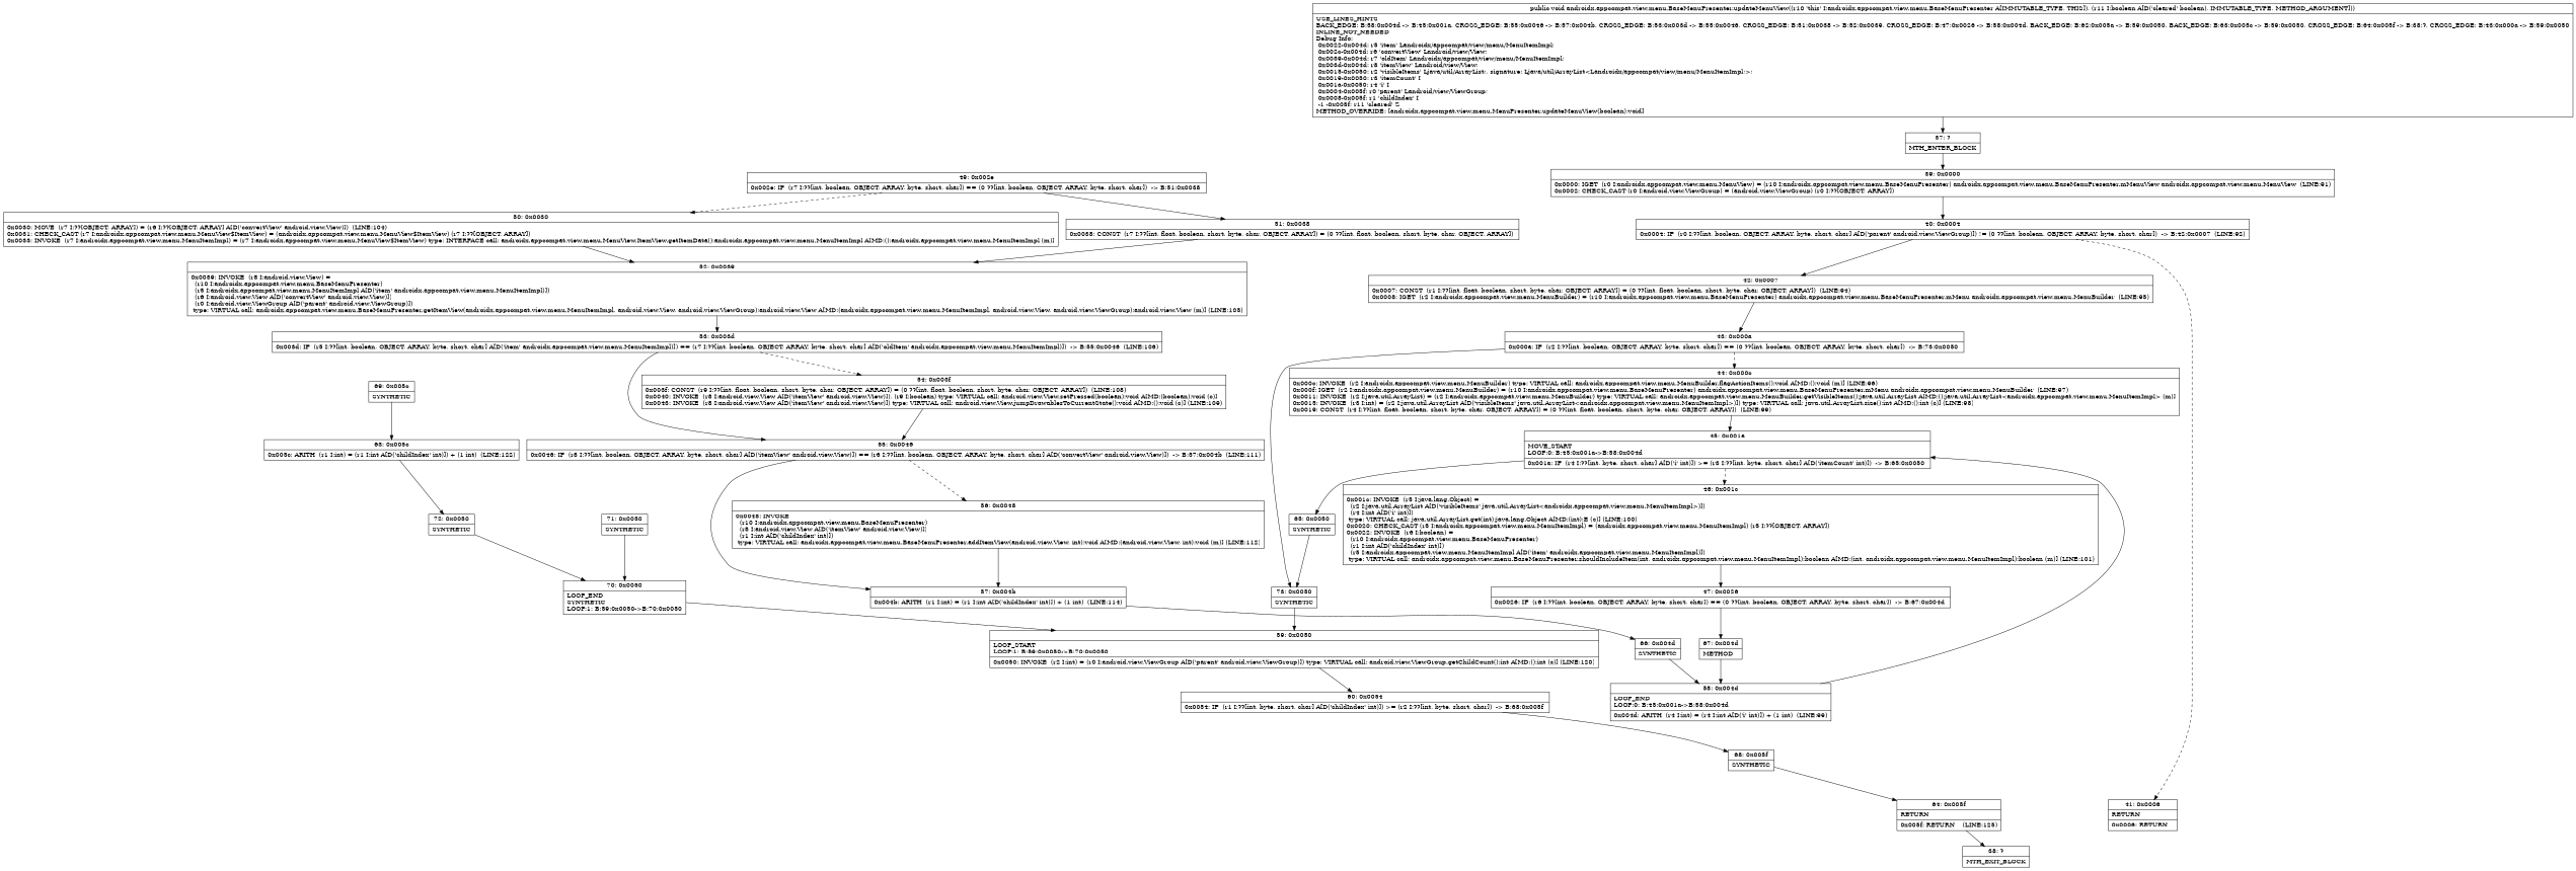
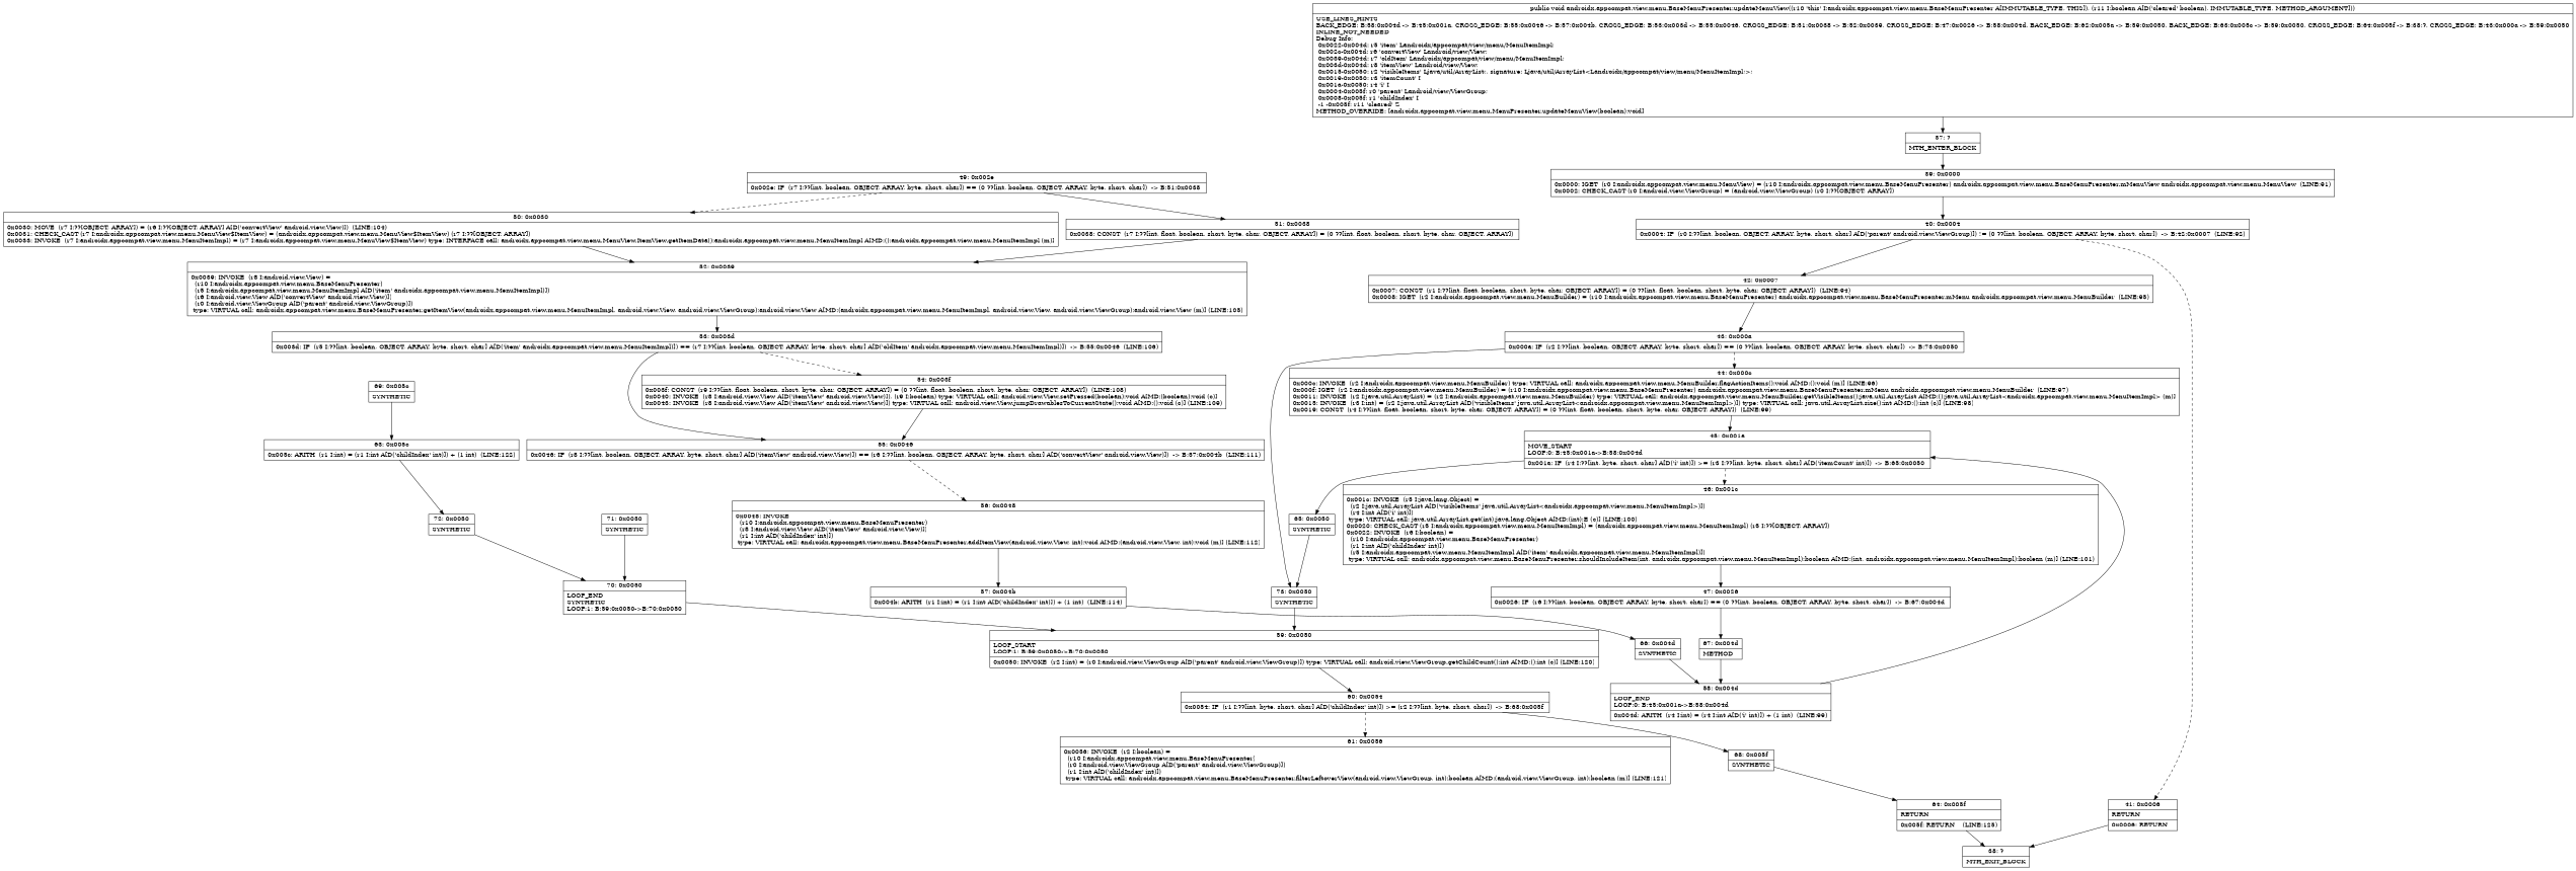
  digraph {
    node [shape=record]
    n1 [label="{37\:\ ?|MTH_ENTER_BLOCK\l}"]
    n2 [label="{39\:\ 0x0000|0x0000: IGET  (r0 I:androidx.appcompat.view.menu.MenuView) = (r10 I:androidx.appcompat.view.menu.BaseMenuPresenter) androidx.appcompat.view.menu.BaseMenuPresenter.mMenuView androidx.appcompat.view.menu.MenuView  (LINE:91)\l0x0002: CHECK_CAST (r0 I:android.view.ViewGroup) = (android.view.ViewGroup) (r0 I:??[OBJECT, ARRAY]) \l}"]
    n3 [label="{40\:\ 0x0004|0x0004: IF  (r0 I:??[int, boolean, OBJECT, ARRAY, byte, short, char] A[D('parent' android.view.ViewGroup)]) != (0 ??[int, boolean, OBJECT, ARRAY, byte, short, char])  \-\> B:42:0x0007  (LINE:92)\l}"]
    n4 [label="{41\:\ 0x0006|RETURN\l|0x0006: RETURN   \l}"]
    n5 [label="{42\:\ 0x0007|0x0007: CONST  (r1 I:??[int, float, boolean, short, byte, char, OBJECT, ARRAY]) = (0 ??[int, float, boolean, short, byte, char, OBJECT, ARRAY])  (LINE:94)\l0x0008: IGET  (r2 I:androidx.appcompat.view.menu.MenuBuilder) = (r10 I:androidx.appcompat.view.menu.BaseMenuPresenter) androidx.appcompat.view.menu.BaseMenuPresenter.mMenu androidx.appcompat.view.menu.MenuBuilder  (LINE:95)\l}"]
    n6 [label="{38\:\ ?|MTH_EXIT_BLOCK\l}"]
    n7 [label="{43\:\ 0x000a|0x000a: IF  (r2 I:??[int, boolean, OBJECT, ARRAY, byte, short, char]) == (0 ??[int, boolean, OBJECT, ARRAY, byte, short, char])  \-\> B:73:0x0050 \l}"]
    n8 [label="{44\:\ 0x000c|0x000c: INVOKE  (r2 I:androidx.appcompat.view.menu.MenuBuilder) type: VIRTUAL call: androidx.appcompat.view.menu.MenuBuilder.flagActionItems():void A[MD:():void (m)] (LINE:96)\l0x000f: IGET  (r2 I:androidx.appcompat.view.menu.MenuBuilder) = (r10 I:androidx.appcompat.view.menu.BaseMenuPresenter) androidx.appcompat.view.menu.BaseMenuPresenter.mMenu androidx.appcompat.view.menu.MenuBuilder  (LINE:97)\l0x0011: INVOKE  (r2 I:java.util.ArrayList) = (r2 I:androidx.appcompat.view.menu.MenuBuilder) type: VIRTUAL call: androidx.appcompat.view.menu.MenuBuilder.getVisibleItems():java.util.ArrayList A[MD:():java.util.ArrayList\<androidx.appcompat.view.menu.MenuItemImpl\> (m)]\l0x0015: INVOKE  (r3 I:int) = (r2 I:java.util.ArrayList A[D('visibleItems' java.util.ArrayList\<androidx.appcompat.view.menu.MenuItemImpl\>)]) type: VIRTUAL call: java.util.ArrayList.size():int A[MD:():int (c)] (LINE:98)\l0x0019: CONST  (r4 I:??[int, float, boolean, short, byte, char, OBJECT, ARRAY]) = (0 ??[int, float, boolean, short, byte, char, OBJECT, ARRAY])  (LINE:99)\l}"]
    n9 [label="{73\:\ 0x0050|SYNTHETIC\l}"]
    n10 [label="{45\:\ 0x001a|MOVE_START\lLOOP:0: B:45:0x001a\-\>B:58:0x004d\l|0x001a: IF  (r4 I:??[int, byte, short, char] A[D('i' int)]) \>= (r3 I:??[int, byte, short, char] A[D('itemCount' int)])  \-\> B:65:0x0050 \l}"]
    n11 [label="{59\:\ 0x0050|LOOP_START\lLOOP:1: B:59:0x0050\-\>B:70:0x0050\l|0x0050: INVOKE  (r2 I:int) = (r0 I:android.view.ViewGroup A[D('parent' android.view.ViewGroup)]) type: VIRTUAL call: android.view.ViewGroup.getChildCount():int A[MD:():int (c)] (LINE:120)\l}"]
    n12 [label="{46\:\ 0x001c|0x001c: INVOKE  (r5 I:java.lang.Object) = \l  (r2 I:java.util.ArrayList A[D('visibleItems' java.util.ArrayList\<androidx.appcompat.view.menu.MenuItemImpl\>)])\l  (r4 I:int A[D('i' int)])\l type: VIRTUAL call: java.util.ArrayList.get(int):java.lang.Object A[MD:(int):E (c)] (LINE:100)\l0x0020: CHECK_CAST (r5 I:androidx.appcompat.view.menu.MenuItemImpl) = (androidx.appcompat.view.menu.MenuItemImpl) (r5 I:??[OBJECT, ARRAY]) \l0x0022: INVOKE  (r6 I:boolean) = \l  (r10 I:androidx.appcompat.view.menu.BaseMenuPresenter)\l  (r1 I:int A[D('childIndex' int)])\l  (r5 I:androidx.appcompat.view.menu.MenuItemImpl A[D('item' androidx.appcompat.view.menu.MenuItemImpl)])\l type: VIRTUAL call: androidx.appcompat.view.menu.BaseMenuPresenter.shouldIncludeItem(int, androidx.appcompat.view.menu.MenuItemImpl):boolean A[MD:(int, androidx.appcompat.view.menu.MenuItemImpl):boolean (m)] (LINE:101)\l}"]
    n13 [label="{65\:\ 0x0050|SYNTHETIC\l}"]
    n14 [label="{47\:\ 0x0026|0x0026: IF  (r6 I:??[int, boolean, OBJECT, ARRAY, byte, short, char]) == (0 ??[int, boolean, OBJECT, ARRAY, byte, short, char])  \-\> B:67:0x004d \l}"]
    n15 [label="{67\:\ 0x004d|METHOD\l}"]
    n16 [label="{58\:\ 0x004d|LOOP_END\lLOOP:0: B:45:0x001a\-\>B:58:0x004d\l|0x004d: ARITH  (r4 I:int) = (r4 I:int A[D('i' int)]) + (1 int)  (LINE:99)\l}"]
    n17 [label="{49\:\ 0x002e|0x002e: IF  (r7 I:??[int, boolean, OBJECT, ARRAY, byte, short, char]) == (0 ??[int, boolean, OBJECT, ARRAY, byte, short, char])  \-\> B:51:0x0038 \l}"]
    n18 [label="{50\:\ 0x0030|0x0030: MOVE  (r7 I:??[OBJECT, ARRAY]) = (r6 I:??[OBJECT, ARRAY] A[D('convertView' android.view.View)])  (LINE:104)\l0x0031: CHECK_CAST (r7 I:androidx.appcompat.view.menu.MenuView$ItemView) = (androidx.appcompat.view.menu.MenuView$ItemView) (r7 I:??[OBJECT, ARRAY]) \l0x0033: INVOKE  (r7 I:androidx.appcompat.view.menu.MenuItemImpl) = (r7 I:androidx.appcompat.view.menu.MenuView$ItemView) type: INTERFACE call: androidx.appcompat.view.menu.MenuView.ItemView.getItemData():androidx.appcompat.view.menu.MenuItemImpl A[MD:():androidx.appcompat.view.menu.MenuItemImpl (m)]\l}"]
    n19 [label="{51\:\ 0x0038|0x0038: CONST  (r7 I:??[int, float, boolean, short, byte, char, OBJECT, ARRAY]) = (0 ??[int, float, boolean, short, byte, char, OBJECT, ARRAY]) \l}"]
    n20 [label="{52\:\ 0x0039|0x0039: INVOKE  (r8 I:android.view.View) = \l  (r10 I:androidx.appcompat.view.menu.BaseMenuPresenter)\l  (r5 I:androidx.appcompat.view.menu.MenuItemImpl A[D('item' androidx.appcompat.view.menu.MenuItemImpl)])\l  (r6 I:android.view.View A[D('convertView' android.view.View)])\l  (r0 I:android.view.ViewGroup A[D('parent' android.view.ViewGroup)])\l type: VIRTUAL call: androidx.appcompat.view.menu.BaseMenuPresenter.getItemView(androidx.appcompat.view.menu.MenuItemImpl, android.view.View, android.view.ViewGroup):android.view.View A[MD:(androidx.appcompat.view.menu.MenuItemImpl, android.view.View, android.view.ViewGroup):android.view.View (m)] (LINE:105)\l}"]
    n21 [label="{53\:\ 0x003d|0x003d: IF  (r5 I:??[int, boolean, OBJECT, ARRAY, byte, short, char] A[D('item' androidx.appcompat.view.menu.MenuItemImpl)]) == (r7 I:??[int, boolean, OBJECT, ARRAY, byte, short, char] A[D('oldItem' androidx.appcompat.view.menu.MenuItemImpl)])  \-\> B:55:0x0046  (LINE:106)\l}"]
    n22 [label="{54\:\ 0x003f|0x003f: CONST  (r9 I:??[int, float, boolean, short, byte, char, OBJECT, ARRAY]) = (0 ??[int, float, boolean, short, byte, char, OBJECT, ARRAY])  (LINE:108)\l0x0040: INVOKE  (r8 I:android.view.View A[D('itemView' android.view.View)]), (r9 I:boolean) type: VIRTUAL call: android.view.View.setPressed(boolean):void A[MD:(boolean):void (c)]\l0x0043: INVOKE  (r8 I:android.view.View A[D('itemView' android.view.View)]) type: VIRTUAL call: android.view.View.jumpDrawablesToCurrentState():void A[MD:():void (c)] (LINE:109)\l}"]
    n23 [label="{55\:\ 0x0046|0x0046: IF  (r8 I:??[int, boolean, OBJECT, ARRAY, byte, short, char] A[D('itemView' android.view.View)]) == (r6 I:??[int, boolean, OBJECT, ARRAY, byte, short, char] A[D('convertView' android.view.View)])  \-\> B:57:0x004b  (LINE:111)\l}"]
    n24 [label="{56\:\ 0x0048|0x0048: INVOKE  \l  (r10 I:androidx.appcompat.view.menu.BaseMenuPresenter)\l  (r8 I:android.view.View A[D('itemView' android.view.View)])\l  (r1 I:int A[D('childIndex' int)])\l type: VIRTUAL call: androidx.appcompat.view.menu.BaseMenuPresenter.addItemView(android.view.View, int):void A[MD:(android.view.View, int):void (m)] (LINE:112)\l}"]
    n25 [label="{57\:\ 0x004b|0x004b: ARITH  (r1 I:int) = (r1 I:int A[D('childIndex' int)]) + (1 int)  (LINE:114)\l}"]
    n26 [label="{66\:\ 0x004d|SYNTHETIC\l}"]
    n27 [label="{60\:\ 0x0054|0x0054: IF  (r1 I:??[int, byte, short, char] A[D('childIndex' int)]) \>= (r2 I:??[int, byte, short, char])  \-\> B:68:0x005f \l}"]
+   n28 [label="{61\:\ 0x0056|0x0056: INVOKE  (r2 I:boolean) = \l  (r10 I:androidx.appcompat.view.menu.BaseMenuPresenter)\l  (r0 I:android.view.ViewGroup A[D('parent' android.view.ViewGroup)])\l  (r1 I:int A[D('childIndex' int)])\l type: VIRTUAL call: androidx.appcompat.view.menu.BaseMenuPresenter.filterLeftoverView(android.view.ViewGroup, int):boolean A[MD:(android.view.ViewGroup, int):boolean (m)] (LINE:121)\l}"]
    n29 [label="{68\:\ 0x005f|SYNTHETIC\l}"]
    n30 [label="{64\:\ 0x005f|RETURN\l|0x005f: RETURN    (LINE:125)\l}"]
    n31 [label="{69\:\ 0x005c|SYNTHETIC\l}"]
    n32 [label="{63\:\ 0x005c|0x005c: ARITH  (r1 I:int) = (r1 I:int A[D('childIndex' int)]) + (1 int)  (LINE:122)\l}"]
    n33 [label="{71\:\ 0x0050|SYNTHETIC\l}"]
    n34 [label="{70\:\ 0x0050|LOOP_END\lSYNTHETIC\lLOOP:1: B:59:0x0050\-\>B:70:0x0050\l}"]
    n35 [label="{72\:\ 0x0050|SYNTHETIC\l}"]
    n36 [label="{public void androidx.appcompat.view.menu.BaseMenuPresenter.updateMenuView((r10 'this' I:androidx.appcompat.view.menu.BaseMenuPresenter A[IMMUTABLE_TYPE, THIS]), (r11 I:boolean A[D('cleared' boolean), IMMUTABLE_TYPE, METHOD_ARGUMENT]))  | USE_LINES_HINTS\lBACK_EDGE: B:58:0x004d \-\> B:45:0x001a, CROSS_EDGE: B:55:0x0046 \-\> B:57:0x004b, CROSS_EDGE: B:53:0x003d \-\> B:55:0x0046, CROSS_EDGE: B:51:0x0038 \-\> B:52:0x0039, CROSS_EDGE: B:47:0x0026 \-\> B:58:0x004d, BACK_EDGE: B:62:0x005a \-\> B:59:0x0050, BACK_EDGE: B:63:0x005c \-\> B:59:0x0050, CROSS_EDGE: B:64:0x005f \-\> B:38:?, CROSS_EDGE: B:43:0x000a \-\> B:59:0x0050\lINLINE_NOT_NEEDED\lDebug Info:\l  0x0022\-0x004d: r5 'item' Landroidx\/appcompat\/view\/menu\/MenuItemImpl;\l  0x002c\-0x004d: r6 'convertView' Landroid\/view\/View;\l  0x0039\-0x004d: r7 'oldItem' Landroidx\/appcompat\/view\/menu\/MenuItemImpl;\l  0x003d\-0x004d: r8 'itemView' Landroid\/view\/View;\l  0x0015\-0x0050: r2 'visibleItems' Ljava\/util\/ArrayList;, signature: Ljava\/util\/ArrayList\<Landroidx\/appcompat\/view\/menu\/MenuItemImpl;\>;\l  0x0019\-0x0050: r3 'itemCount' I\l  0x001a\-0x0050: r4 'i' I\l  0x0004\-0x005f: r0 'parent' Landroid\/view\/ViewGroup;\l  0x0008\-0x005f: r1 'childIndex' I\l  \-1 \-0x005f: r11 'cleared' Z\lMETHOD_OVERRIDE: [androidx.appcompat.view.menu.MenuPresenter.updateMenuView(boolean):void]\l}"]
    n1 -> n2
    n2 -> n3
    n3 -> n4 [style=dashed]
    n3 -> n5
+   n4 -> n6
    n5 -> n7
    n7 -> n8 [style=dashed]
    n7 -> n9
    n8 -> n10
    n9 -> n11
    n10 -> n12 [style=dashed]
    n10 -> n13
    n11 -> n27
    n12 -> n14
    n13 -> n9
    n14 -> n15
    n15 -> n16
    n16 -> n10
    n17 -> n18 [style=dashed]
    n17 -> n19
    n18 -> n20
    n19 -> n20
    n20 -> n21
    n21 -> n22 [style=dashed]
    n21 -> n23
    n22 -> n23
    n23 -> n24 [style=dashed]
-   n23 -> n25
    n24 -> n25
    n25 -> n26
    n26 -> n16
+   n27 -> n28 [style=dashed]
    n27 -> n29
    n29 -> n30
    n30 -> n6
    n31 -> n32
    n32 -> n35
    n33 -> n34
    n34 -> n11
    n35 -> n34
    n36 -> n1
  }
